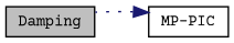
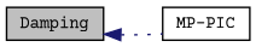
  digraph {
    rankdir=LR
    fontname="Courier Prime"
    node [color=black fontname="Courier Prime" fontsize=10 shape=record]
    n1 [fillcolor=grey75 fontcolor=black height=0.2 label=Damping style=filled width=0.4]
    n2 [height=0.2 label="MP-PIC" width=0.4]
-   n2 -> n1 [color=midnightblue dir=back fontname="Courier Prime" fontsize=10 labelfontname=Helvetica labelfontsize=10 shape=plaintext style=dotted]
+   n1 -> n2 [color=midnightblue dir=back fontname="Courier Prime" fontsize=10 labelfontname=Helvetica labelfontsize=10 shape=plaintext style=dotted]
  }
